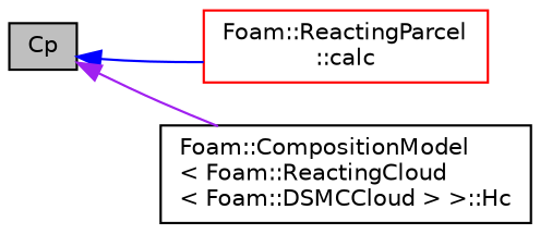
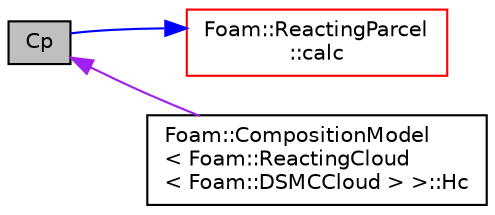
  digraph {
    rankdir=LR
    node [color=black fontname=Helvetica fontsize=10 shape=record]
    edge [dir=back fontname=Helvetica fontsize=10 labelfontname=Helvetica labelfontsize=10 style=solid]
    n1 [fillcolor=grey75 fontcolor=black height=0.2 label=Cp style=filled width=0.4]
    n2 [color=red height=0.2 label="Foam::ReactingParcel\l::calc" width=0.4]
    n3 [height=0.2 label="Foam::CompositionModel\l\< Foam::ReactingCloud\l\< Foam::DSMCCloud \> \>::Hc" width=0.4]
-   n1 -> n2 [color=blue]
+   n2 -> n1 [color=blue]
    n1 -> n3 [color=purple]
  }
